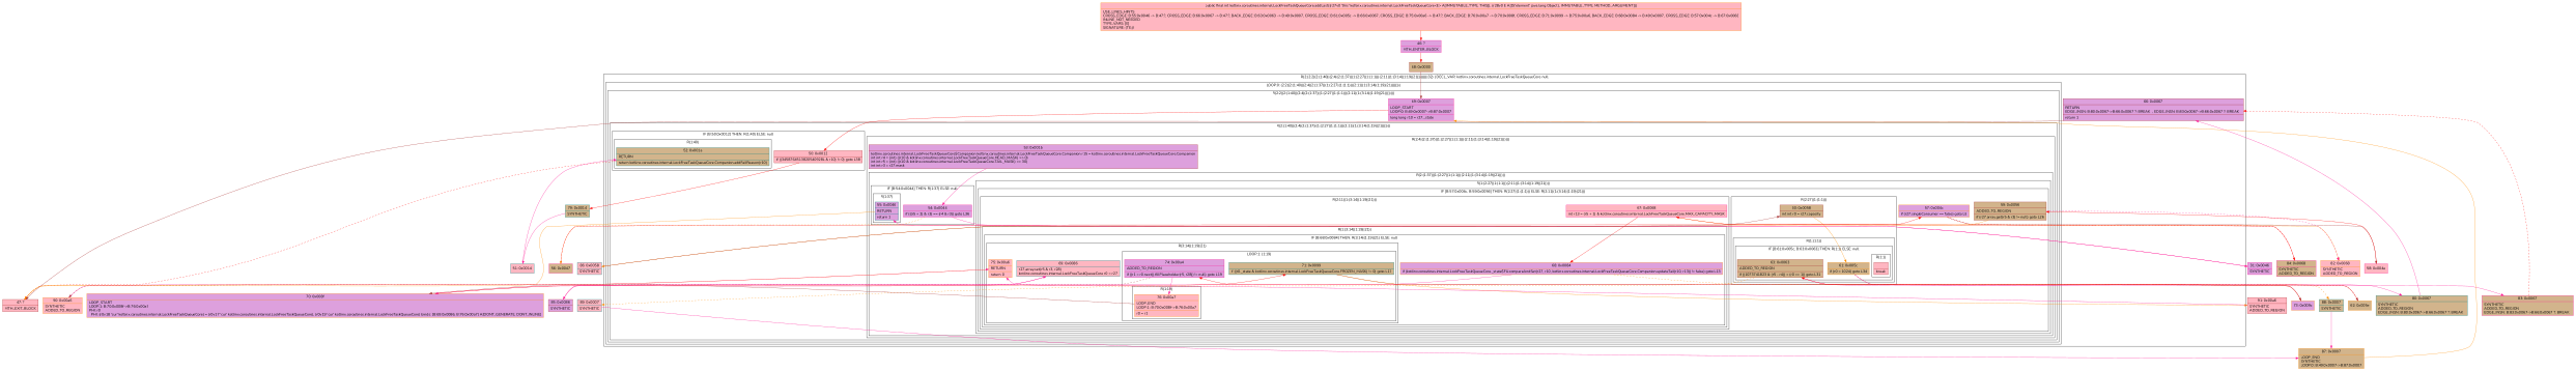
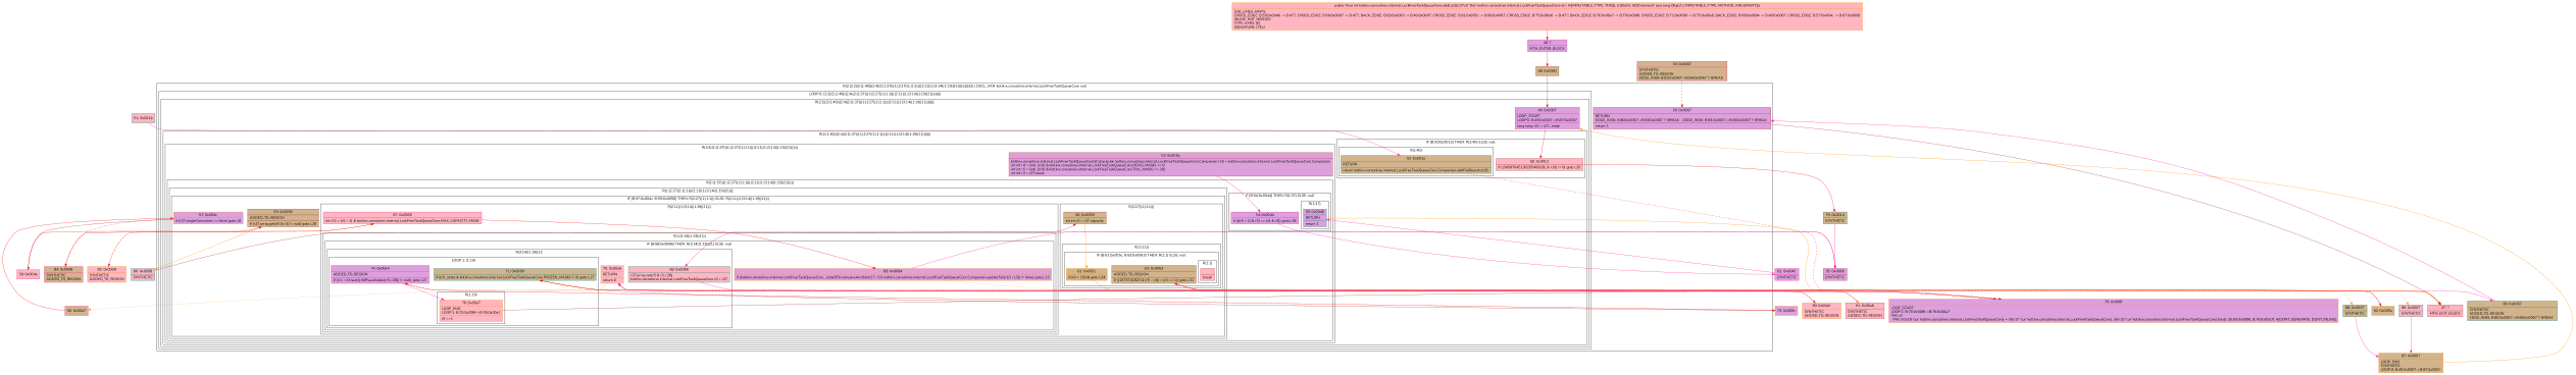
  digraph {
    fontname=Nunito
    node [color=darkorange fillcolor=tan fontname=Nunito shape=record style=filled]
    edge [color=deeppink fontname=Nunito]
    n1 [color=teal label="{52\:\ 0x001a|RETURN\l|return kotlinx.coroutines.internal.LockFreeTaskQueueCore.Companion.addFailReason(r10)\l}"]
    n2 [color=brown fillcolor=lightpink label="{50\:\ 0x0012|if ((3458764513820540928L & r10) != 0) goto L38\l}"]
    n3 [color=teal fillcolor=plum label="{55\:\ 0x0046|RETURN\l|return 1\l}"]
    n4 [color=deeppink fillcolor=plum label="{54\:\ 0x0044|if (((r5 + 2) & r3) == (r4 & r3)) goto L36\l}"]
    n5 [color=brown fillcolor=lightpink label="{|break\l}"]
    n6 [label="{61\:\ 0x005c|if (r0 \< 1024) goto L34\l}"]
    n7 [color=brown label="{63\:\ 0x0063|ADDED_TO_REGION\l|if ((1073741823 & (r5 \- r4)) \> (r0 \>\> 1)) goto L31\l}"]
    n8 [color=brown label="{60\:\ 0x0058|int int r0 = r27.capacity\l}"]
    n9 [fillcolor=lightpink label="{76\:\ 0x00a7|LOOP_END\lLOOP:1: B:70:0x008f\-\>B:76:0x00a7\l|r0 = r1\l}"]
    n10 [color=teal label="{71\:\ 0x0099|if ((r0._state & kotlinx.coroutines.internal.LockFreeTaskQueueCore.FROZEN_MASK) != 0) goto L17\l}"]
    n11 [color=deeppink fillcolor=plum label="{74\:\ 0x00a4|ADDED_TO_REGION\l|if ((r1 = r0.next().fillPlaceholder(r5, r28)) != null) goto L19\l}"]
    n12 [color=teal fillcolor=lightpink label="{69\:\ 0x0086|r27.array.set(r5 & r3, r28)\lkotlinx.coroutines.internal.LockFreeTaskQueueCore r0 = r27\l}"]
    n13 [fillcolor=lightpink label="{75\:\ 0x00a6|RETURN\l|return 0\l}"]
    n14 [fillcolor=plum label="{68\:\ 0x0084|if (kotlinx.coroutines.internal.LockFreeTaskQueueCore._state$FU.compareAndSet(r27, r10, kotlinx.coroutines.internal.LockFreeTaskQueueCore.Companion.updateTail(r10, r13)) != false) goto L13\l}"]
    n15 [color=deeppink fillcolor=lightpink label="{67\:\ 0x0068|int r13 = (r5 + 1) & kotlinx.coroutines.internal.LockFreeTaskQueueCore.MAX_CAPACITY_MASK\l}"]
    n16 [fillcolor=plum label="{57\:\ 0x004c|if (r27.singleConsumer == false) goto L8\l}"]
    n17 [color=brown label="{59\:\ 0x0056|ADDED_TO_REGION\l|if (r27.array.get(r5 & r3) != null) goto L26\l}"]
    n18 [color=brown fillcolor=plum label="{53\:\ 0x001b|kotlinx.coroutines.internal.LockFreeTaskQueueCore$Companion kotlinx.coroutines.internal.LockFreeTaskQueueCore.Companion r15 = kotlinx.coroutines.internal.LockFreeTaskQueueCore.Companion\lint int r4 = (int) ((r10 & kotlinx.coroutines.internal.LockFreeTaskQueueCore.HEAD_MASK) \>\> 0)\lint int r5 = (int) ((r10 & kotlinx.coroutines.internal.LockFreeTaskQueueCore.TAIL_MASK) \>\> 30)\lint int r3 = r27.mask\l}"]
    n19 [color=deeppink fillcolor=plum label="{49\:\ 0x0007|LOOP_START\lLOOP:0: B:49:0x0007\-\>B:87:0x0007\l|long long r10 = r27._state\l}"]
    n20 [color=brown fillcolor=plum label="{66\:\ 0x0067|RETURN\lEDGE_INSN: B:80:0x0067\-\>B:66:0x0067 ?: BREAK  , EDGE_INSN: B:83:0x0067\-\>B:66:0x0067 ?: BREAK  \l|return 1\l}"]
    n21 [color=brown fillcolor=lightpink label="{47\:\ ?|MTH_EXIT_BLOCK\l}"]
    n22 [color=teal label="{79\:\ 0x0014|SYNTHETIC\l}"]
    n23 [color=deeppink label="{56\:\ 0x0047}"]
    n24 [color=deeppink fillcolor=plum label="{81\:\ 0x0046|SYNTHETIC\l}"]
    n25 [label="{62\:\ 0x005e}"]
    n26 [color=deeppink label="{83\:\ 0x0067|SYNTHETIC\lADDED_TO_REGION\lEDGE_INSN: B:83:0x0067\-\>B:66:0x0067 ?: BREAK  \l}"]
    n27 [color=teal label="{80\:\ 0x0067|SYNTHETIC\lADDED_TO_REGION\lEDGE_INSN: B:80:0x0067\-\>B:66:0x0067 ?: BREAK  \l}"]
    n28 [color=teal fillcolor=lightpink label="{89\:\ 0x0007|SYNTHETIC\l}"]
    n29 [fillcolor=plum label="{70\:\ 0x008f|LOOP_START\lLOOP:1: B:70:0x008f\-\>B:76:0x00a7\lPHI: r0 \l  PHI: (r0v18 'cur' kotlinx.coroutines.internal.LockFreeTaskQueueCore) = (r0v17 'cur' kotlinx.coroutines.internal.LockFreeTaskQueueCore), (r0v19 'cur' kotlinx.coroutines.internal.LockFreeTaskQueueCore) binds: [B:69:0x0086, B:76:0x00a7] A[DONT_GENERATE, DONT_INLINE]\l}"]
    n30 [fillcolor=plum label="{73\:\ 0x009c}"]
    n31 [color=brown fillcolor=lightpink label="{91\:\ 0x00a6|SYNTHETIC\lADDED_TO_REGION\l}"]
    n32 [fillcolor=lightpink label="{90\:\ 0x00a6|SYNTHETIC\lADDED_TO_REGION\l}"]
    n33 [color=brown fillcolor=plum label="{85\:\ 0x0086|SYNTHETIC\l}"]
    n34 [color=teal label="{88\:\ 0x0007|SYNTHETIC\l}"]
    n35 [fillcolor=lightpink label="{82\:\ 0x0068|SYNTHETIC\lADDED_TO_REGION\l}"]
    n36 [color=deeppink fillcolor=lightpink label="{58\:\ 0x004e}"]
    n37 [color=deeppink label="{84\:\ 0x0068|SYNTHETIC\lADDED_TO_REGION\l}"]
    n38 [color=teal fillcolor=lightpink label="{86\:\ 0x0058|SYNTHETIC\l}"]
    n39 [color=teal fillcolor=lightpink label="{51\:\ 0x0014}"]
    n40 [label="{87\:\ 0x0007|LOOP_END\lSYNTHETIC\lLOOP:0: B:49:0x0007\-\>B:87:0x0007\l}"]
    n41 [color=deeppink fillcolor=plum label="{46\:\ ?|MTH_ENTER_BLOCK\l}"]
    n42 [color=brown label="{48\:\ 0x0000}"]
    n43 [fillcolor=lightpink label="{public final int kotlinx.coroutines.internal.LockFreeTaskQueueCore.addLast((r27v0 'this' kotlinx.coroutines.internal.LockFreeTaskQueueCore\<E\> A[IMMUTABLE_TYPE, THIS]), (r28v0 E A[D('element' java.lang.Object), IMMUTABLE_TYPE, METHOD_ARGUMENT]))  | USE_LINES_HINTS\lCROSS_EDGE: B:55:0x0046 \-\> B:47:?, CROSS_EDGE: B:66:0x0067 \-\> B:47:?, BACK_EDGE: B:63:0x0063 \-\> B:49:0x0007, CROSS_EDGE: B:61:0x005c \-\> B:66:0x0067, CROSS_EDGE: B:75:0x00a6 \-\> B:47:?, BACK_EDGE: B:76:0x00a7 \-\> B:70:0x008f, CROSS_EDGE: B:71:0x0099 \-\> B:75:0x00a6, BACK_EDGE: B:68:0x0084 \-\> B:49:0x0007, CROSS_EDGE: B:57:0x004c \-\> B:67:0x0068\lINLINE_NOT_NEEDED\lTYPE_VARS: [E]\lSIGNATURE: (TE;)I\l}"]
    subgraph cluster_1 {
      label="R(2:(2:2|(2:(1:40)|(2:4|(2:(1:37)|(1:(2:27|(1:(1:1)))(2:11|(1:(3:14|(1:19)|21))))))))|32) | DECL_VAR: kotlinx.coroutines.internal.LockFreeTaskQueueCore null\l"
      n20
      subgraph cluster_2 {
        label="LOOP:0: (2:2|(2:(1:40)|(2:4|(2:(1:37)|(1:(2:27|(1:(1:1)))(2:11|(1:(3:14|(1:19)|21))))))))"
        subgraph cluster_3 {
          label="R(2:2|(2:(1:40)|(2:4|(2:(1:37)|(1:(2:27|(1:(1:1)))(2:11|(1:(3:14|(1:19)|21))))))))"
          n19
          subgraph cluster_4 {
            label="R(2:(1:40)|(2:4|(2:(1:37)|(1:(2:27|(1:(1:1)))(2:11|(1:(3:14|(1:19)|21)))))))"
            subgraph cluster_5 {
              label="IF [B:50:0x0012] THEN: R(1:40) ELSE: null"
              n2
              subgraph cluster_6 {
                label="R(1:40)"
                n1
              }
            }
            subgraph cluster_7 {
              label="R(2:4|(2:(1:37)|(1:(2:27|(1:(1:1)))(2:11|(1:(3:14|(1:19)|21))))))"
              n18
              subgraph cluster_8 {
                label="R(2:(1:37)|(1:(2:27|(1:(1:1)))(2:11|(1:(3:14|(1:19)|21)))))"
                subgraph cluster_9 {
                  label="IF [B:54:0x0044] THEN: R(1:37) ELSE: null"
                  n4
                  subgraph cluster_10 {
                    label="R(1:37)"
                    n3
                  }
                }
                subgraph cluster_11 {
                  label="R(1:(2:27|(1:(1:1)))(2:11|(1:(3:14|(1:19)|21))))"
                  subgraph cluster_12 {
                    label="IF [B:57:0x004c, B:59:0x0056] THEN: R(2:27|(1:(1:1))) ELSE: R(2:11|(1:(3:14|(1:19)|21)))"
                    n16
                    n17
                    subgraph cluster_13 {
                      label="R(2:27|(1:(1:1)))"
                      n8
                      subgraph cluster_14 {
                        label="R(1:(1:1))"
                        subgraph cluster_15 {
                          label="IF [B:61:0x005c, B:63:0x0063] THEN: R(1:1) ELSE: null"
                          n6
                          n7
                          subgraph cluster_16 {
                            label="R(1:1)"
                            n5
                          }
                        }
                      }
                    }
                    subgraph cluster_17 {
                      label="R(2:11|(1:(3:14|(1:19)|21)))"
                      n15
                      subgraph cluster_18 {
                        label="R(1:(3:14|(1:19)|21))"
                        subgraph cluster_19 {
                          label="IF [B:68:0x0084] THEN: R(3:14|(1:19)|21) ELSE: null"
                          n14
                          subgraph cluster_20 {
                            label="R(3:14|(1:19)|21)"
                            n12
                            n13
                            subgraph cluster_21 {
                              label="LOOP:1: (1:19)"
                              n10
                              n11
                              subgraph cluster_22 {
                                label="R(1:19)"
                                n9
                              }
                            }
                          }
                        }
                      }
                    }
                  }
                }
              }
            }
          }
        }
      }
    }
    n1 -> n21 [color=red style=dashed]
    n2 -> n22 [color=red]
    n3 -> n21 [color=darkorange]
-   n4 -> n23 [color=darkorange style=dashed]
+   n13 -> n23 [color=darkorange style=dashed]
    n4 -> n24
    n6 -> n25 [color=brown style=dashed]
-   n6 -> n26
    n7 -> n27
    n7 -> n28 [color=darkorange style=dashed]
    n8 -> n6 [color=darkorange]
    n9 -> n29 [color=brown]
    n10 -> n30 [color=brown]
    n10 -> n31 [color=darkorange style=solid]
    n11 -> n9
    n11 -> n32 [color=brown style=dashed]
    n12 -> n29
    n13 -> n21 [color=darkorange]
    n14 -> n33
    n14 -> n34 [color=darkorange style=dashed]
    n15 -> n14 [color=red]
    n15 -> n35 [color=darkorange]
    n16 -> n36 [color=brown]
    n16 -> n37 [color=red style=dashed]
    n17 -> n35 [style=dashed]
    n17 -> n38 [color=darkorange]
    n18 -> n4
    n19 -> n2 [color=red]
    n20 -> n21 [color=brown]
-   n22 -> n39
+   n22 -> n33
    n23 -> n16 [color=red]
    n24 -> n3
    n25 -> n7 [color=red]
    n26 -> n20 [color=red style=dashed]
    n27 -> n20
    n28 -> n40
    n29 -> n10 [color=red]
    n30 -> n11 [color=red]
    n31 -> n13
    n32 -> n13
    n33 -> n12
    n34 -> n40
    n36 -> n17 [color=red]
    n37 -> n15 [color=red]
    n38 -> n8 [color=brown]
    n39 -> n1
    n40 -> n19 [color=darkorange]
    n41 -> n42 [color=red]
    n42 -> n19 [color=brown]
    n43 -> n41 [color=red]
  }
